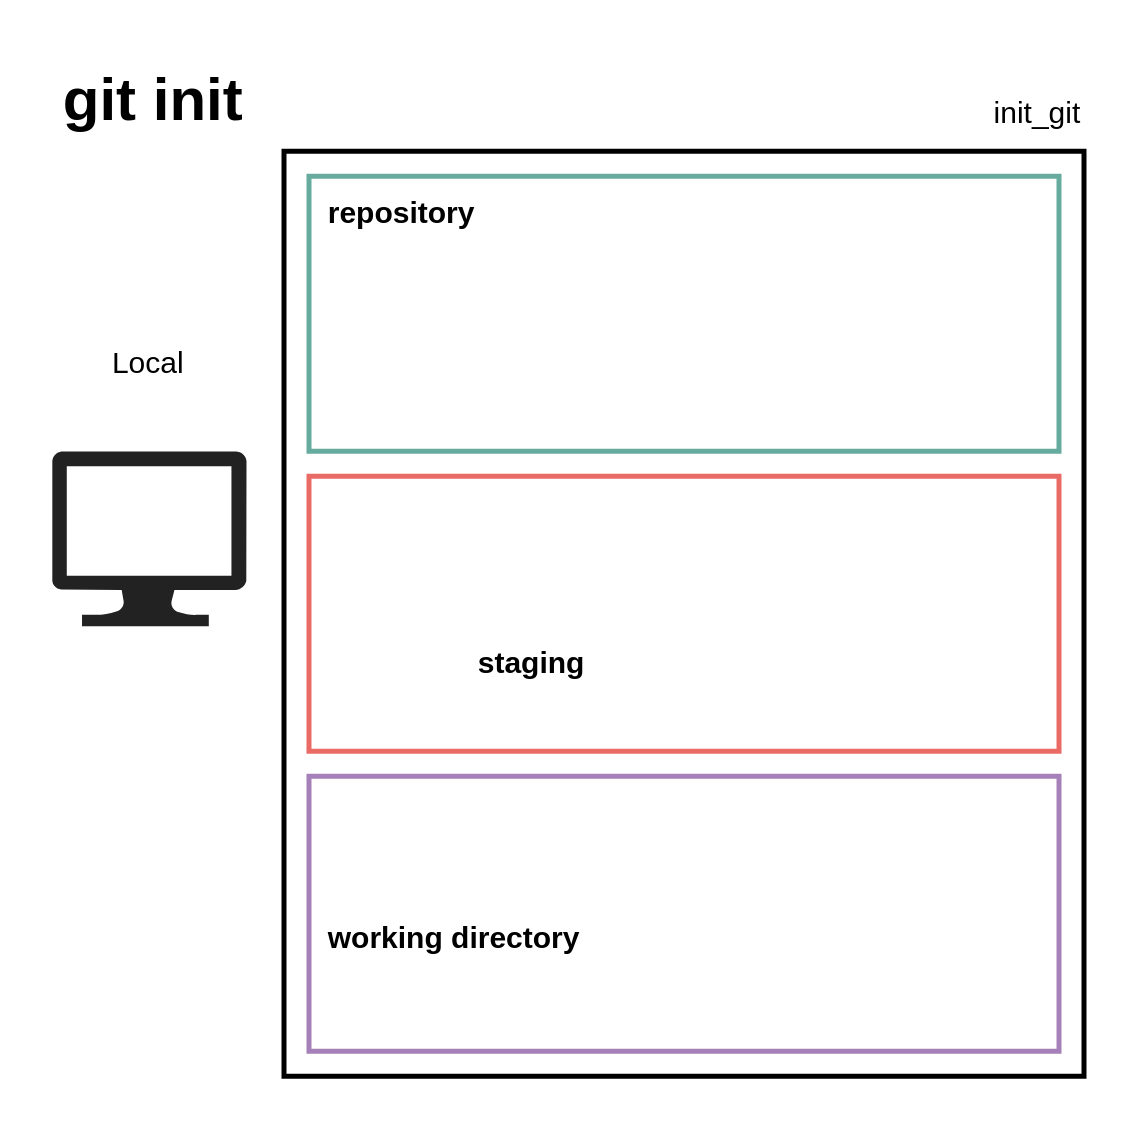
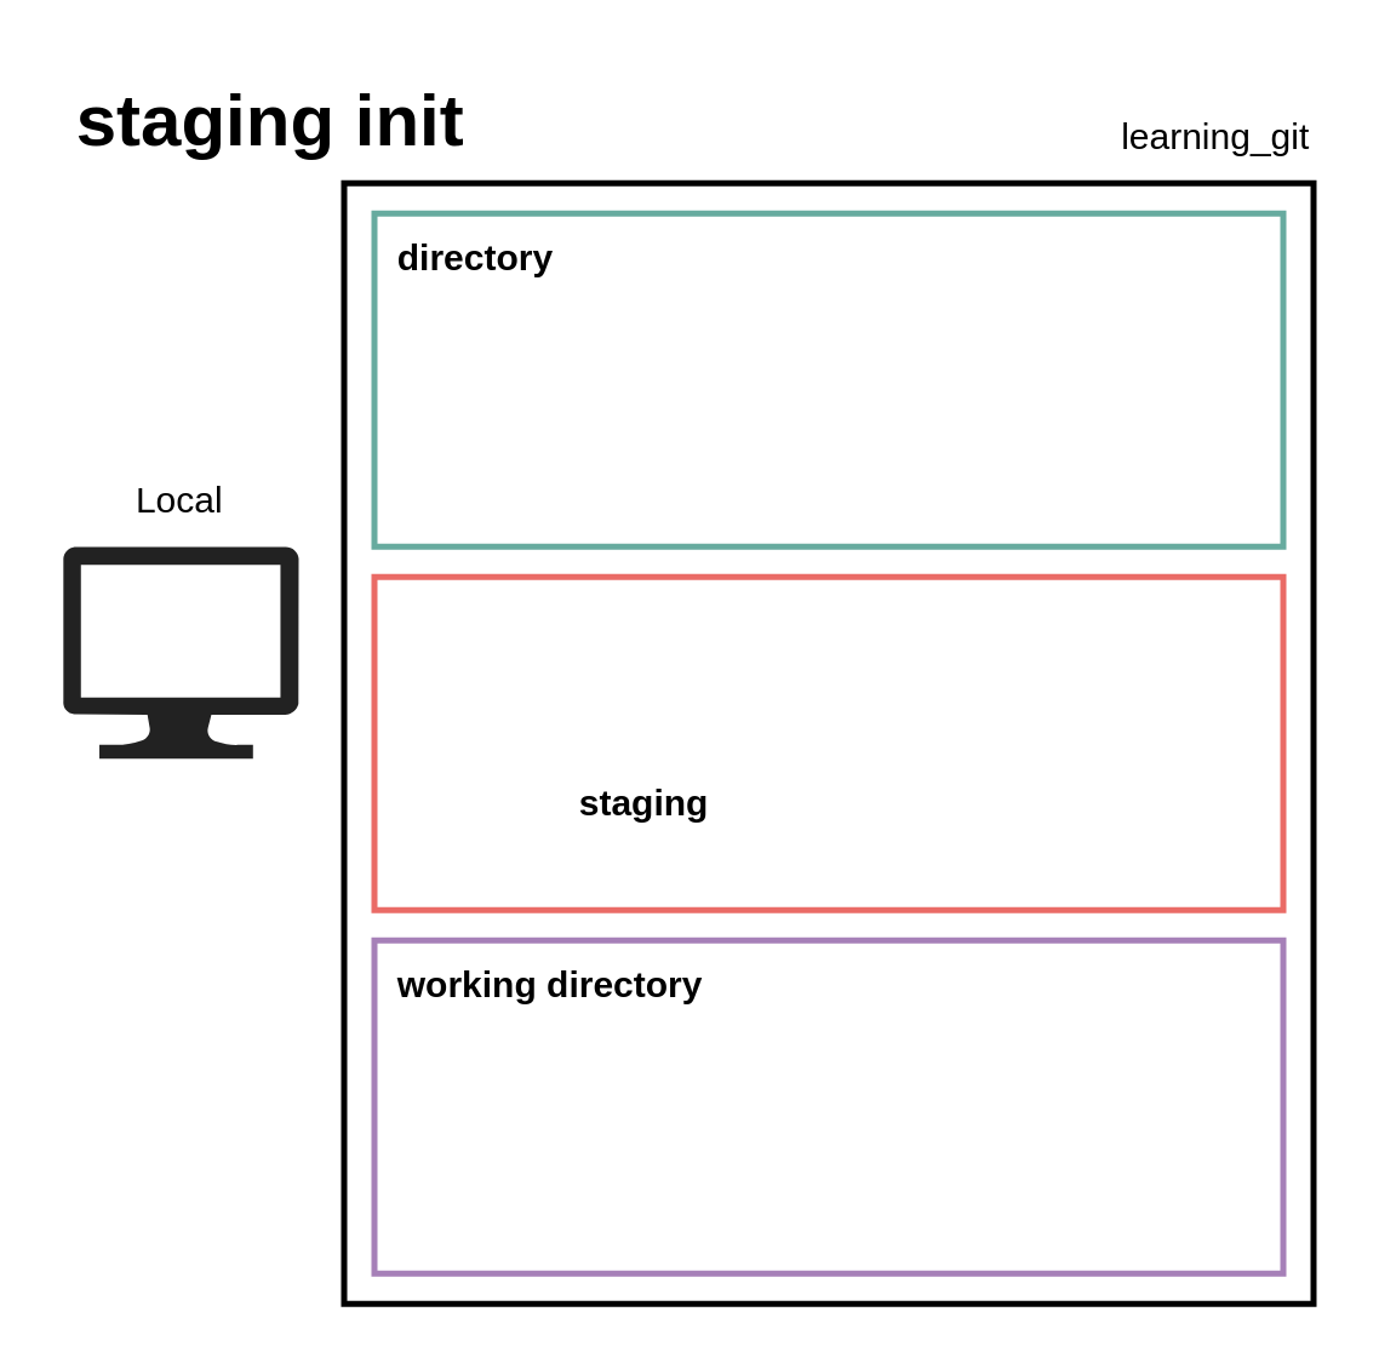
  <mxCell id="0" />
  <mxCell id="1" parent="0" />
  <mxCell id="2" value="" style="rounded=0;whiteSpace=wrap;html=1;strokeWidth=2;" vertex="1" parent="1"><mxGeometry x="113" y="60" width="320" height="370" as="geometry" /></mxCell>
- <mxCell id="3" value="&lt;h1&gt;git init&lt;/h1&gt;&lt;p&gt;&lt;br&gt;&lt;/p&gt;" style="text;html=1;strokeColor=none;fillColor=none;spacing=5;spacingTop=-20;whiteSpace=wrap;overflow=hidden;rounded=0;" parent="1" vertex="1"><mxGeometry x="20.22" y="20" width="190" height="70" as="geometry" /></mxCell>
+ <mxCell id="3" value="&lt;h1&gt;staging init&lt;/h1&gt;&lt;p&gt;&lt;br&gt;&lt;/p&gt;" style="text;html=1;strokeColor=none;fillColor=none;spacing=5;spacingTop=-20;whiteSpace=wrap;overflow=hidden;rounded=0;" parent="1" vertex="1"><mxGeometry x="20.22" y="20" width="190" height="70" as="geometry" /></mxCell>
  <mxCell id="4" value="" style="rounded=0;whiteSpace=wrap;html=1;strokeWidth=2;strokeColor=#67AB9F;" parent="1" vertex="1"><mxGeometry x="123" y="70" width="300" height="110" as="geometry" /></mxCell>
  <mxCell id="5" value="" style="sketch=0;aspect=fixed;pointerEvents=1;shadow=0;dashed=0;html=1;strokeColor=none;labelPosition=center;verticalLabelPosition=bottom;verticalAlign=top;align=center;fillColor=#222222;shape=mxgraph.azure.computer" parent="1" vertex="1"><mxGeometry x="20.22" y="180" width="77.78" height="70" as="geometry" /></mxCell>
- <mxCell id="6" value="Local" style="text;html=1;strokeColor=none;fillColor=none;align=center;verticalAlign=middle;whiteSpace=wrap;rounded=0;" parent="1" vertex="1"><mxGeometry x="29.11" y="130" width="60" height="30" as="geometry" /></mxCell>
- <mxCell id="7" value="repository" style="text;html=1;strokeColor=none;fillColor=none;align=left;verticalAlign=middle;whiteSpace=wrap;rounded=0;fontStyle=1" parent="1" vertex="1"><mxGeometry x="129" y="70" width="60" height="30" as="geometry" /></mxCell>
+ <mxCell id="6" value="Local" style="text;html=1;strokeColor=none;fillColor=none;align=center;verticalAlign=middle;whiteSpace=wrap;rounded=0;" parent="1" vertex="1"><mxGeometry x="29.11" y="150" width="60" height="30" as="geometry" /></mxCell>
+ <mxCell id="7" value="directory" style="text;html=1;strokeColor=none;fillColor=none;align=left;verticalAlign=middle;whiteSpace=wrap;rounded=0;fontStyle=1" parent="1" vertex="1"><mxGeometry x="129" y="70" width="60" height="30" as="geometry" /></mxCell>
  <mxCell id="8" value="" style="rounded=0;whiteSpace=wrap;html=1;strokeWidth=2;strokeColor=#EA6B66;" parent="1" vertex="1"><mxGeometry x="123" y="190" width="300" height="110" as="geometry" /></mxCell>
  <mxCell id="9" value="staging" style="text;html=1;strokeColor=none;fillColor=none;align=left;verticalAlign=middle;whiteSpace=wrap;rounded=0;fontStyle=1" parent="1" vertex="1"><mxGeometry x="189" y="250" width="60" height="30" as="geometry" /></mxCell>
  <mxCell id="10" value="" style="rounded=0;whiteSpace=wrap;html=1;strokeWidth=2;strokeColor=#A680B8;" parent="1" vertex="1"><mxGeometry x="123" y="310" width="300" height="110" as="geometry" /></mxCell>
- <mxCell id="11" value="working directory" style="text;html=1;strokeColor=none;fillColor=none;align=left;verticalAlign=middle;whiteSpace=wrap;rounded=0;fontStyle=1" parent="1" vertex="1"><mxGeometry x="129" y="360" width="116" height="30" as="geometry" /></mxCell>
- <mxCell id="12" value="init_git" style="text;html=1;align=right;verticalAlign=middle;resizable=0;points=[];autosize=1;strokeColor=none;fillColor=none;" vertex="1" parent="1"><mxGeometry x="343" y="30" width="90" height="30" as="geometry" /></mxCell>
+ <mxCell id="11" value="working directory" style="text;html=1;strokeColor=none;fillColor=none;align=left;verticalAlign=middle;whiteSpace=wrap;rounded=0;fontStyle=1" parent="1" vertex="1"><mxGeometry x="129" y="310" width="116" height="30" as="geometry" /></mxCell>
+ <mxCell id="12" value="learning_git" style="text;html=1;align=right;verticalAlign=middle;resizable=0;points=[];autosize=1;strokeColor=none;fillColor=none;" vertex="1" parent="1"><mxGeometry x="343" y="30" width="90" height="30" as="geometry" /></mxCell>
